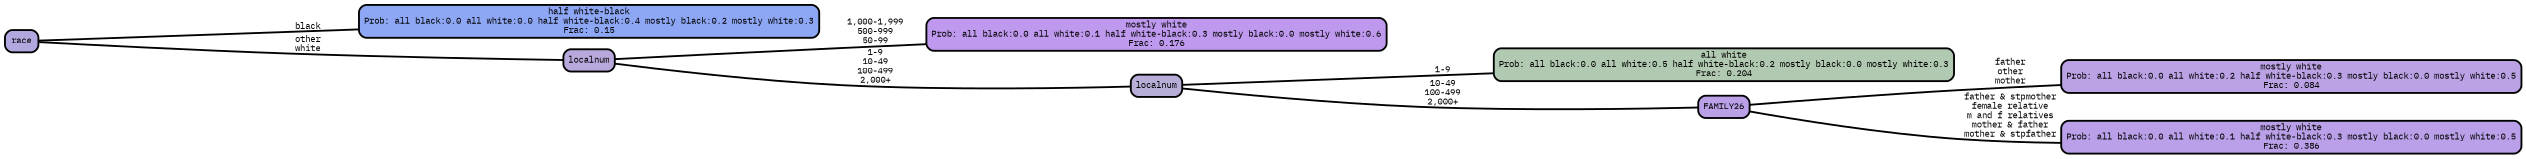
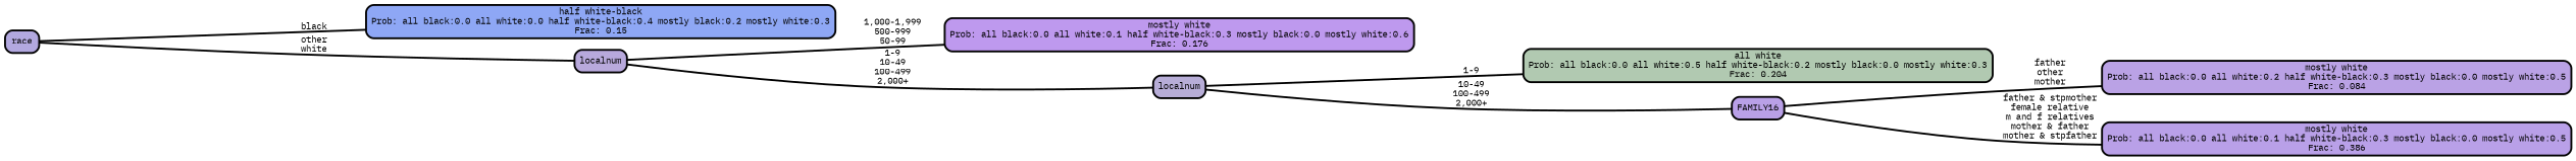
  graph {
    ranksep="0 equally"
    splines=straight
    rankdir=LR
    fontname="IBM Plex Mono"
    node [color=black fontcolor=black fontname="IBM Plex Mono" penwidth=3 shape=box style="filled, rounded"]
    edge [color=black fontname="IBM Plex Mono" penwidth=3]
    n1 [fillcolor="#8ea7f5" label="half white-black\nProb: all black:0.0 all white:0.0 half white-black:0.4 mostly black:0.2 mostly white:0.3\nFrac: 0.15"]
    n2 [fillcolor="#b2a8df" label=race]
    n3 [fillcolor="#b8a9dc" label=localnum]
    n4 [fillcolor="#be99ee" label="mostly white\nProb: all black:0.0 all white:0.1 half white-black:0.3 mostly black:0.0 mostly white:0.6\nFrac: 0.176"]
    n5 [fillcolor="#b7add7" label=localnum]
    n6 [fillcolor="#b1c9b1" label="all white\nProb: all black:0.0 all white:0.5 half white-black:0.2 mostly black:0.0 mostly white:0.3\nFrac: 0.204"]
-   n7 [fillcolor="#b9a0e7" label=FAMILY26]
+   n7 [fillcolor="#b9a0e7" label=FAMILY16]
    n8 [fillcolor="#baa2e5" label="mostly white\nProb: all black:0.0 all white:0.2 half white-black:0.3 mostly black:0.0 mostly white:0.5\nFrac: 0.084"]
    n9 [fillcolor="#b9a0e8" label="mostly white\nProb: all black:0.0 all white:0.1 half white-black:0.3 mostly black:0.0 mostly white:0.5\nFrac: 0.386"]
    subgraph sub_1 {
      rank=same
    }
    n2 -- n1 [label=" black"]
    n2 -- n3 [label=" other\n white"]
    n3 -- n4 [label=" 1,000-1,999\n 500-999\n 50-99"]
    n3 -- n5 [label=" 1-9\n 10-49\n 100-499\n 2,000+"]
    n5 -- n6 [label=" 1-9"]
    n5 -- n7 [label=" 10-49\n 100-499\n 2,000+"]
    n7 -- n8 [label=" father\n other\n mother"]
    n7 -- n9 [label=" father & stpmother\n female relative\n m and f relatives\n mother & father\n mother & stpfather"]
  }
